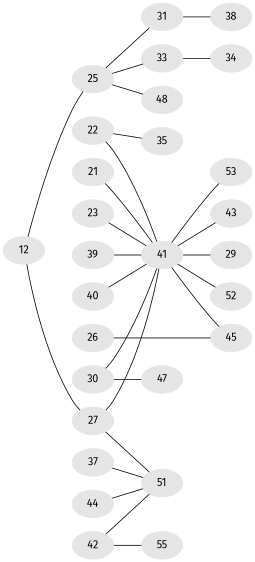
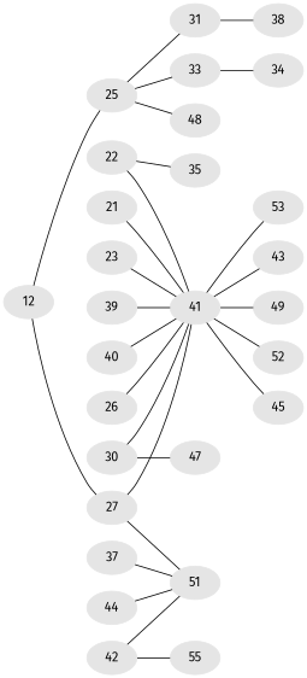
  graph {
    fontname="Fira Sans"
    rankdir=LR
    node [color=gray90 fontname="Fira Sans" style=filled]
    edge [fontname="Fira Sans"]
    12
    25
    27 [super="+1+6+7"]
    31
    33
    48
    41 [super="+20+28+32+3+13+5+15+10+11+16"]
    51 [super="+36"]
    43
    45
-   49 [label=29]
+   49
    52
    53
    21
    22
    35
    23
    38
    34
    26
    30
    47
    37
    39
    40
    42
    n27 [label=55]
    44
    12 -- 25
    12 -- 27
    25 -- 31
    25 -- 33
    25 -- 48
    27 -- 41
    27 -- 51
    31 -- 38
    33 -- 34
    41 -- 43
    41 -- 45
    41 -- 49
    41 -- 52
    41 -- 53
    21 -- 41
    22 -- 41
    22 -- 35
    23 -- 41
-   26 -- 45
+   26 -- 41
    30 -- 41
    30 -- 47
    37 -- 51
    39 -- 41
    40 -- 41
    42 -- 51
    42 -- n27
    44 -- 51
  }
